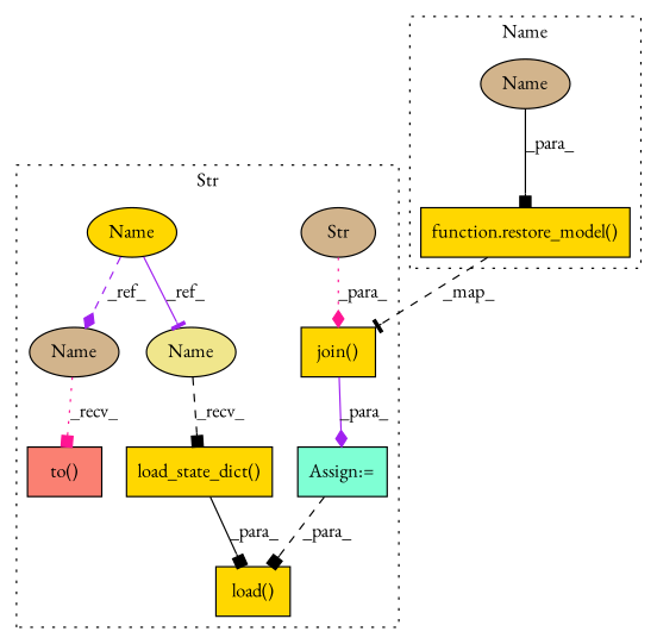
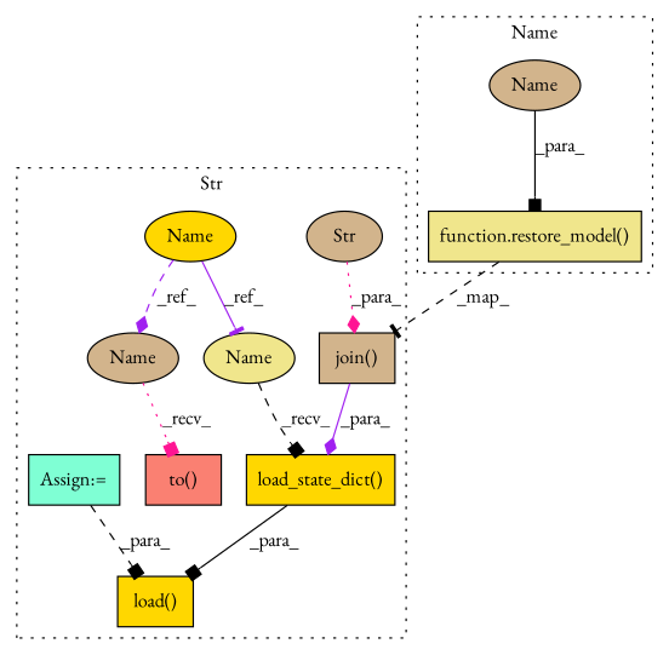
  digraph {
    fontname="EB Garamond"
    node [a=75 fillcolor=tan fontname="EB Garamond" l=10 shape=box style=filled]
    edge [arrowhead=box color=black fontname="EB Garamond" style=dashed]
-   n1 [fillcolor=gold l="14,1" label="function.restore_model()" s="1121,1168"]
+   n1 [fillcolor=khaki l="14,1" label="function.restore_model()" s="1121,1168"]
    n2 [a=87 label=Name s=1135 shape=ellipse]
-   n3 [fillcolor=gold l="13,1" label="join()" s="1053,1108"]
+   n3 [l="13,1" label="join()" s="1053,1108"]
    n4 [a=66 l=19 label=Str s=1089 shape=ellipse]
    n5 [fillcolor=gold l="11,1" label="load()" s="1149,1170"]
    n6 [fillcolor=gold l="27,1" label="load_state_dict()" s="1122,1171"]
    n7 [a=87 fillcolor=gold label=Name s=578 shape=ellipse]
    n8 [fillcolor=salmon l="14,1" label="to()" s="1185,1210"]
    n9 [a=68 fillcolor=aquamarine l=3 label="Assign:=" s=1050]
    n10 [a=87 label=Name s=1185 shape=ellipse]
    n11 [a=87 fillcolor=khaki label=Name s=1122 shape=ellipse]
    subgraph cluster_1 {
      label=Name
      style=dotted
      n1
      n2
    }
    subgraph cluster_2 {
      label=Str
      style=dotted
      n3
      n4
      n5
      n6
      n7
      n8
      n9
      n10
      n11
    }
    n1 -> n3 [arrowhead=tee label=_map_]
    n2 -> n1 [label=_para_ style=solid]
-   n3 -> n9 [arrowhead=diamond color=purple label=_para_ style=solid]
+   n3 -> n6 [arrowhead=diamond color=purple label=_para_ style=solid]
    n4 -> n3 [arrowhead=diamond color=deeppink label=_para_ style=dotted]
    n6 -> n5 [label=_para_ style=solid]
    n7 -> n10 [arrowhead=diamond color=purple label=_ref_]
    n7 -> n11 [arrowhead=tee color=purple label=_ref_ style=solid]
    n9 -> n5 [label=_para_]
    n10 -> n8 [color=deeppink label=_recv_ style=dotted]
    n11 -> n6 [label=_recv_]
  }
